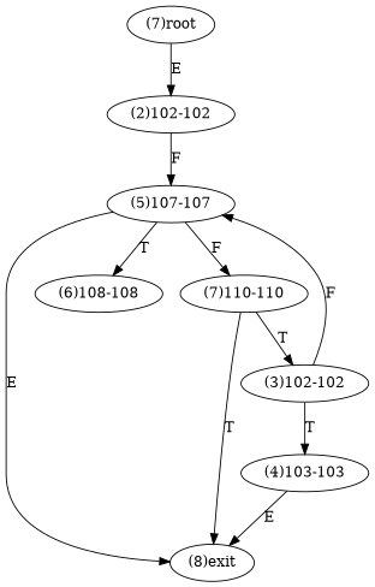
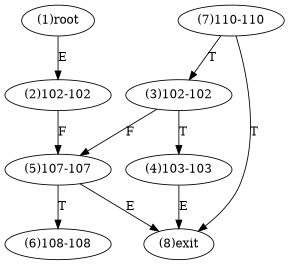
  digraph {
-   n1 [label="(7)root"]
+   n1 [label="(1)root"]
    n2 [label="(2)102-102"]
    n3 [label="(5)107-107"]
    n4 [label="(3)102-102"]
    n5 [label="(4)103-103"]
    n6 [label="(8)exit"]
    n7 [label="(6)108-108"]
    n8 [label="(7)110-110"]
    n1 -> n2 [label=E]
    n2 -> n3 [label=F]
    n3 -> n6 [label=E]
    n3 -> n7 [label=T]
-   n3 -> n8 [label=F]
    n4 -> n3 [label=F]
    n4 -> n5 [label=T]
    n5 -> n6 [label=E]
    n8 -> n4 [label=T]
    n8 -> n6 [label=T]
  }
